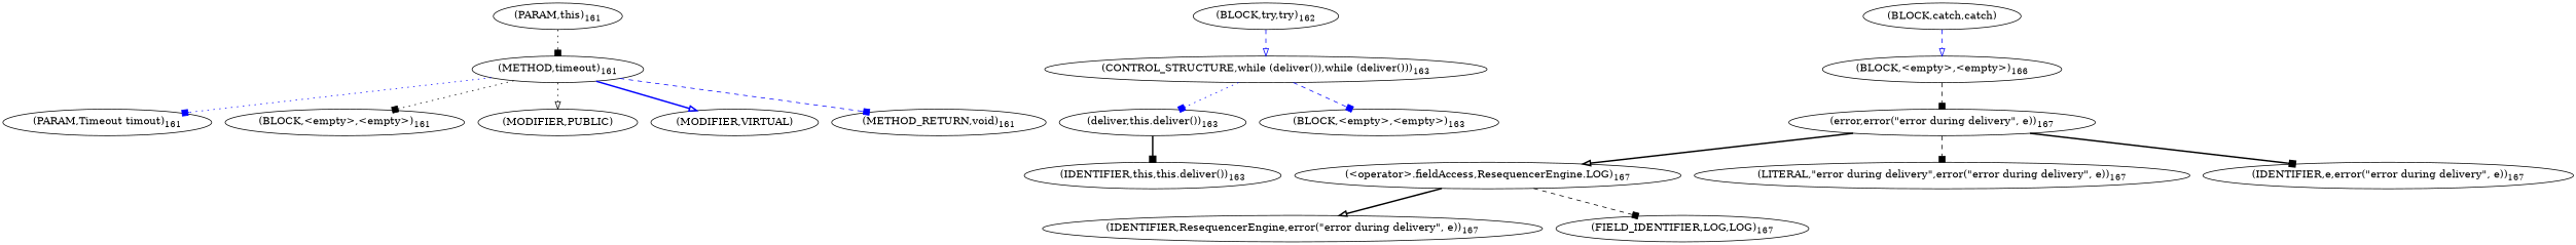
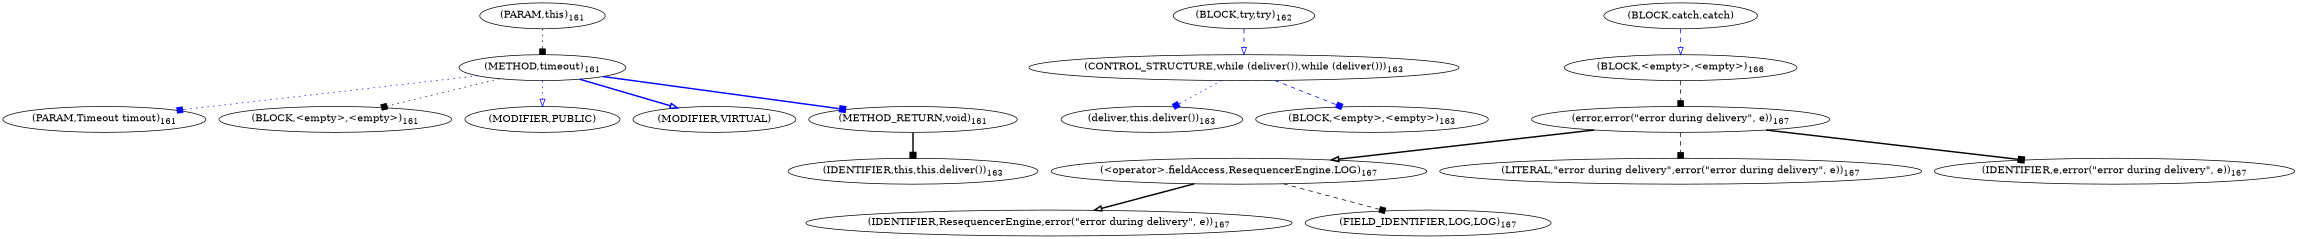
  digraph {
    edge [arrowhead=box color=black style=dashed]
    n1 [label=<(METHOD,timeout)<SUB>161</SUB>>]
    n2 [label=<(PARAM,Timeout timout)<SUB>161</SUB>>]
    n3 [label=<(BLOCK,&lt;empty&gt;,&lt;empty&gt;)<SUB>161</SUB>>]
    n4 [label=<(MODIFIER,PUBLIC)>]
    n5 [label=<(MODIFIER,VIRTUAL)>]
    n6 [label=<(METHOD_RETURN,void)<SUB>161</SUB>>]
    n7 [label=<(PARAM,this)<SUB>161</SUB>>]
    n8 [label=<(BLOCK,try,try)<SUB>162</SUB>>]
    n9 [label=<(CONTROL_STRUCTURE,while (deliver()),while (deliver()))<SUB>163</SUB>>]
    n10 [label=<(BLOCK,catch,catch)>]
    n11 [label=<(BLOCK,&lt;empty&gt;,&lt;empty&gt;)<SUB>166</SUB>>]
    n12 [label=<(deliver,this.deliver())<SUB>163</SUB>>]
    n13 [label=<(BLOCK,&lt;empty&gt;,&lt;empty&gt;)<SUB>163</SUB>>]
    n14 [label=<(IDENTIFIER,this,this.deliver())<SUB>163</SUB>>]
    n15 [label=<(error,error(&quot;error during delivery&quot;, e))<SUB>167</SUB>>]
    n16 [label=<(&lt;operator&gt;.fieldAccess,ResequencerEngine.LOG)<SUB>167</SUB>>]
    n17 [label=<(LITERAL,&quot;error during delivery&quot;,error(&quot;error during delivery&quot;, e))<SUB>167</SUB>>]
    n18 [label=<(IDENTIFIER,e,error(&quot;error during delivery&quot;, e))<SUB>167</SUB>>]
    n19 [label=<(IDENTIFIER,ResequencerEngine,error(&quot;error during delivery&quot;, e))<SUB>167</SUB>>]
    n20 [label=<(FIELD_IDENTIFIER,LOG,LOG)<SUB>167</SUB>>]
    n1 -> n2 [color=blue style=dotted]
    n1 -> n3 [style=dotted]
-   n1 -> n4 [arrowhead=onormal style=dotted]
+   n1 -> n4 [arrowhead=onormal color=blue style=dotted]
    n1 -> n5 [arrowhead=onormal color=blue style=bold]
-   n1 -> n6 [color=blue]
+   n1 -> n6 [color=blue style=bold]
    n7 -> n1 [style=dotted]
    n8 -> n9 [arrowhead=onormal color=blue]
    n9 -> n12 [color=blue style=dotted]
    n9 -> n13 [color=blue]
    n10 -> n11 [arrowhead=onormal color=blue]
    n11 -> n15
-   n12 -> n14 [style=bold]
+   n6 -> n14 [style=bold]
    n15 -> n16 [arrowhead=onormal style=bold]
    n15 -> n17
    n15 -> n18 [style=bold]
    n16 -> n19 [arrowhead=onormal style=bold]
    n16 -> n20
  }
